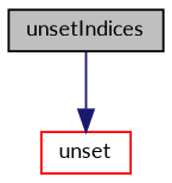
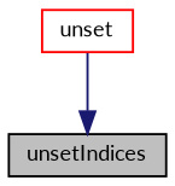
  digraph {
    rankdir=TB
    fontname=Lato
    node [fontname=Lato fontsize=10 shape=record]
    n1 [color=black fillcolor=grey75 fontcolor=black height=0.2 label=unsetIndices style=filled width=0.4]
    n2 [color=red height=0.2 label=unset width=0.4]
-   n1 -> n2 [color=midnightblue fontname=Lato fontsize=10 labelfontname=FreeSans labelfontsize=10 style=solid]
+   n2 -> n1 [color=midnightblue fontname=Lato fontsize=10 labelfontname=FreeSans labelfontsize=10 style=solid]
  }
